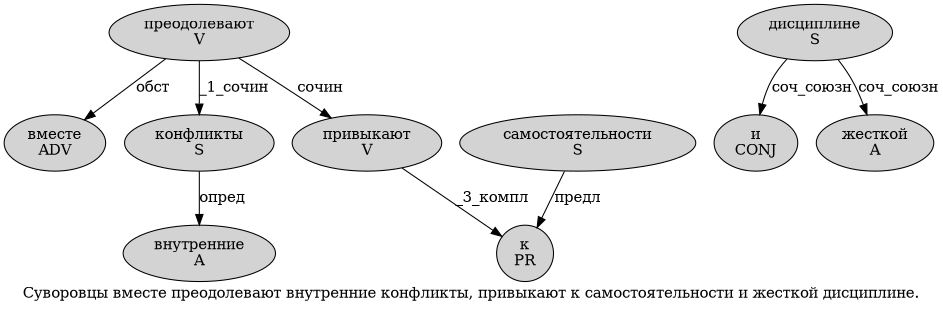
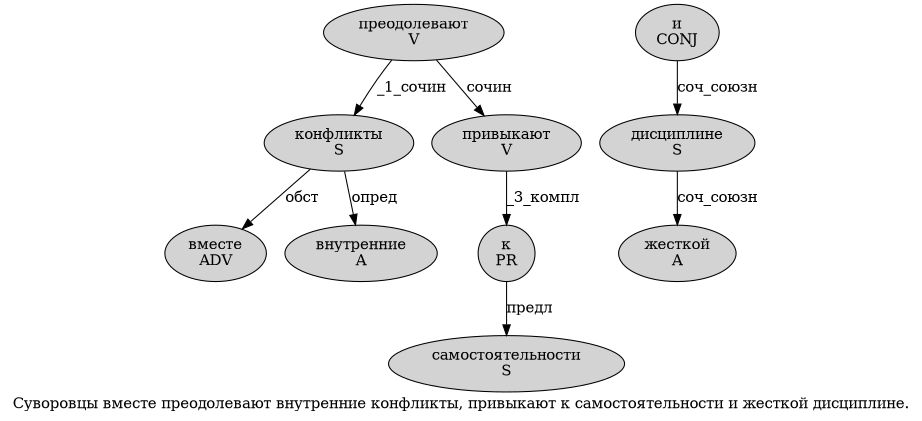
  digraph {
    label="Суворовцы вместе преодолевают внутренние конфликты, привыкают к самостоятельности и жесткой дисциплине."
    node [fillcolor=lightgray penwidth=1 shape=ellipse style=filled]
    n1 [label="вместе\nADV"]
    n2 [label="преодолевают\nV"]
    n3 [label="конфликты\nS"]
    n4 [label="привыкают\nV"]
    n5 [label="внутренние\nA"]
    n6 [label="к\nPR"]
    n7 [label="самостоятельности\nS"]
    n8 [label="и\nCONJ"]
    n9 [label="дисциплине\nS"]
    n10 [label="жесткой\nA"]
-   n2 -> n1 [label="обст"]
+   n3 -> n1 [label="обст"]
    n2 -> n3 [label="_1_сочин"]
    n2 -> n4 [label="сочин"]
    n3 -> n5 [label="опред"]
    n4 -> n6 [label="_3_компл"]
-   n7 -> n6 [label="предл"]
-   n9 -> n8 [label="соч_союзн"]
+   n6 -> n7 [label="предл"]
+   n8 -> n9 [label="соч_союзн"]
    n9 -> n10 [label="соч_союзн"]
  }
